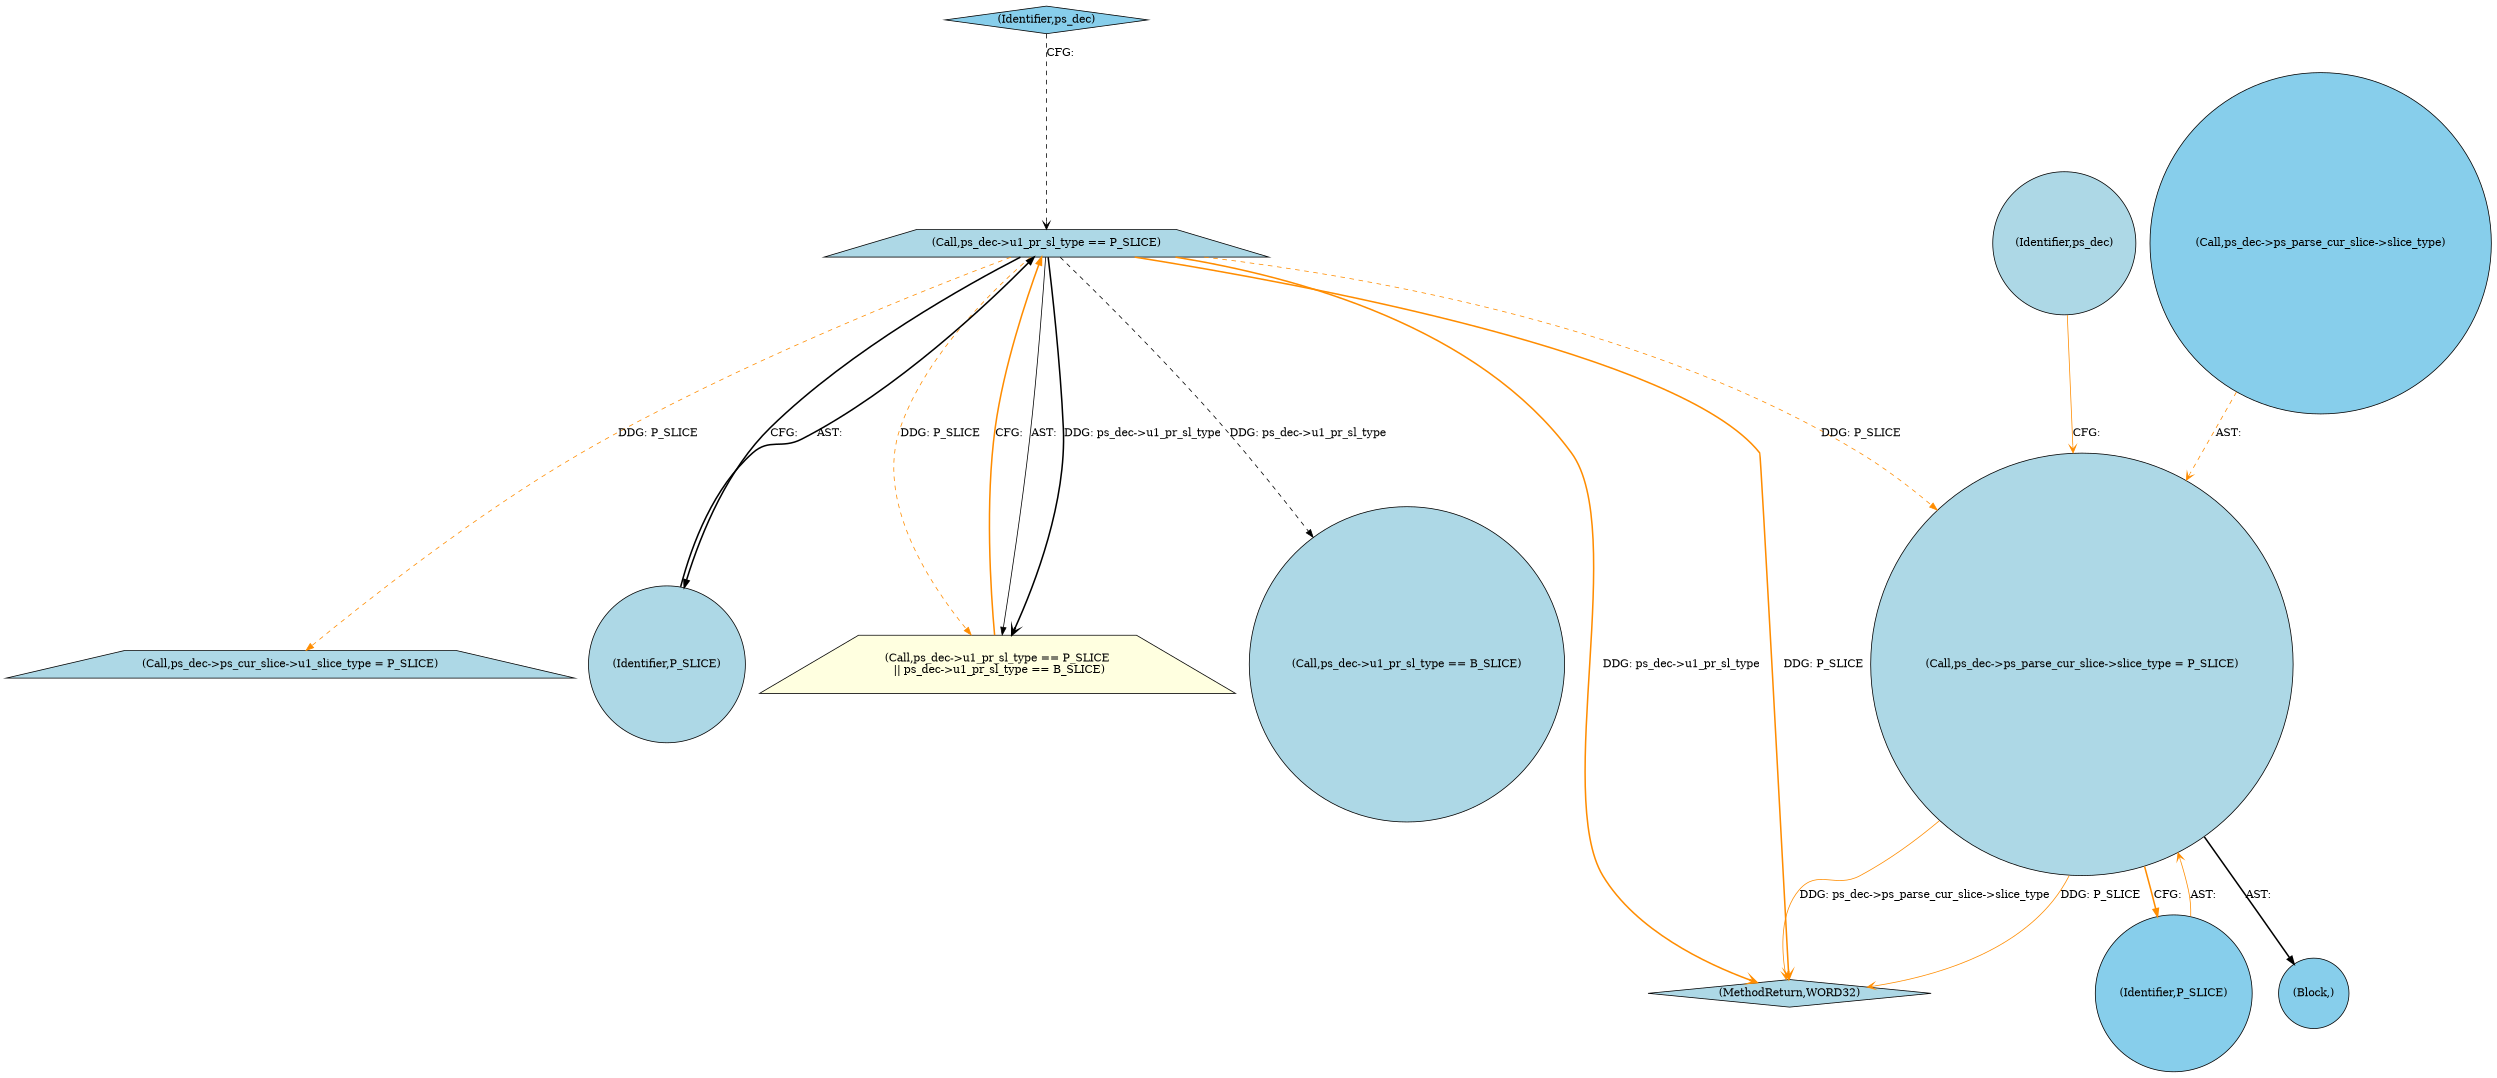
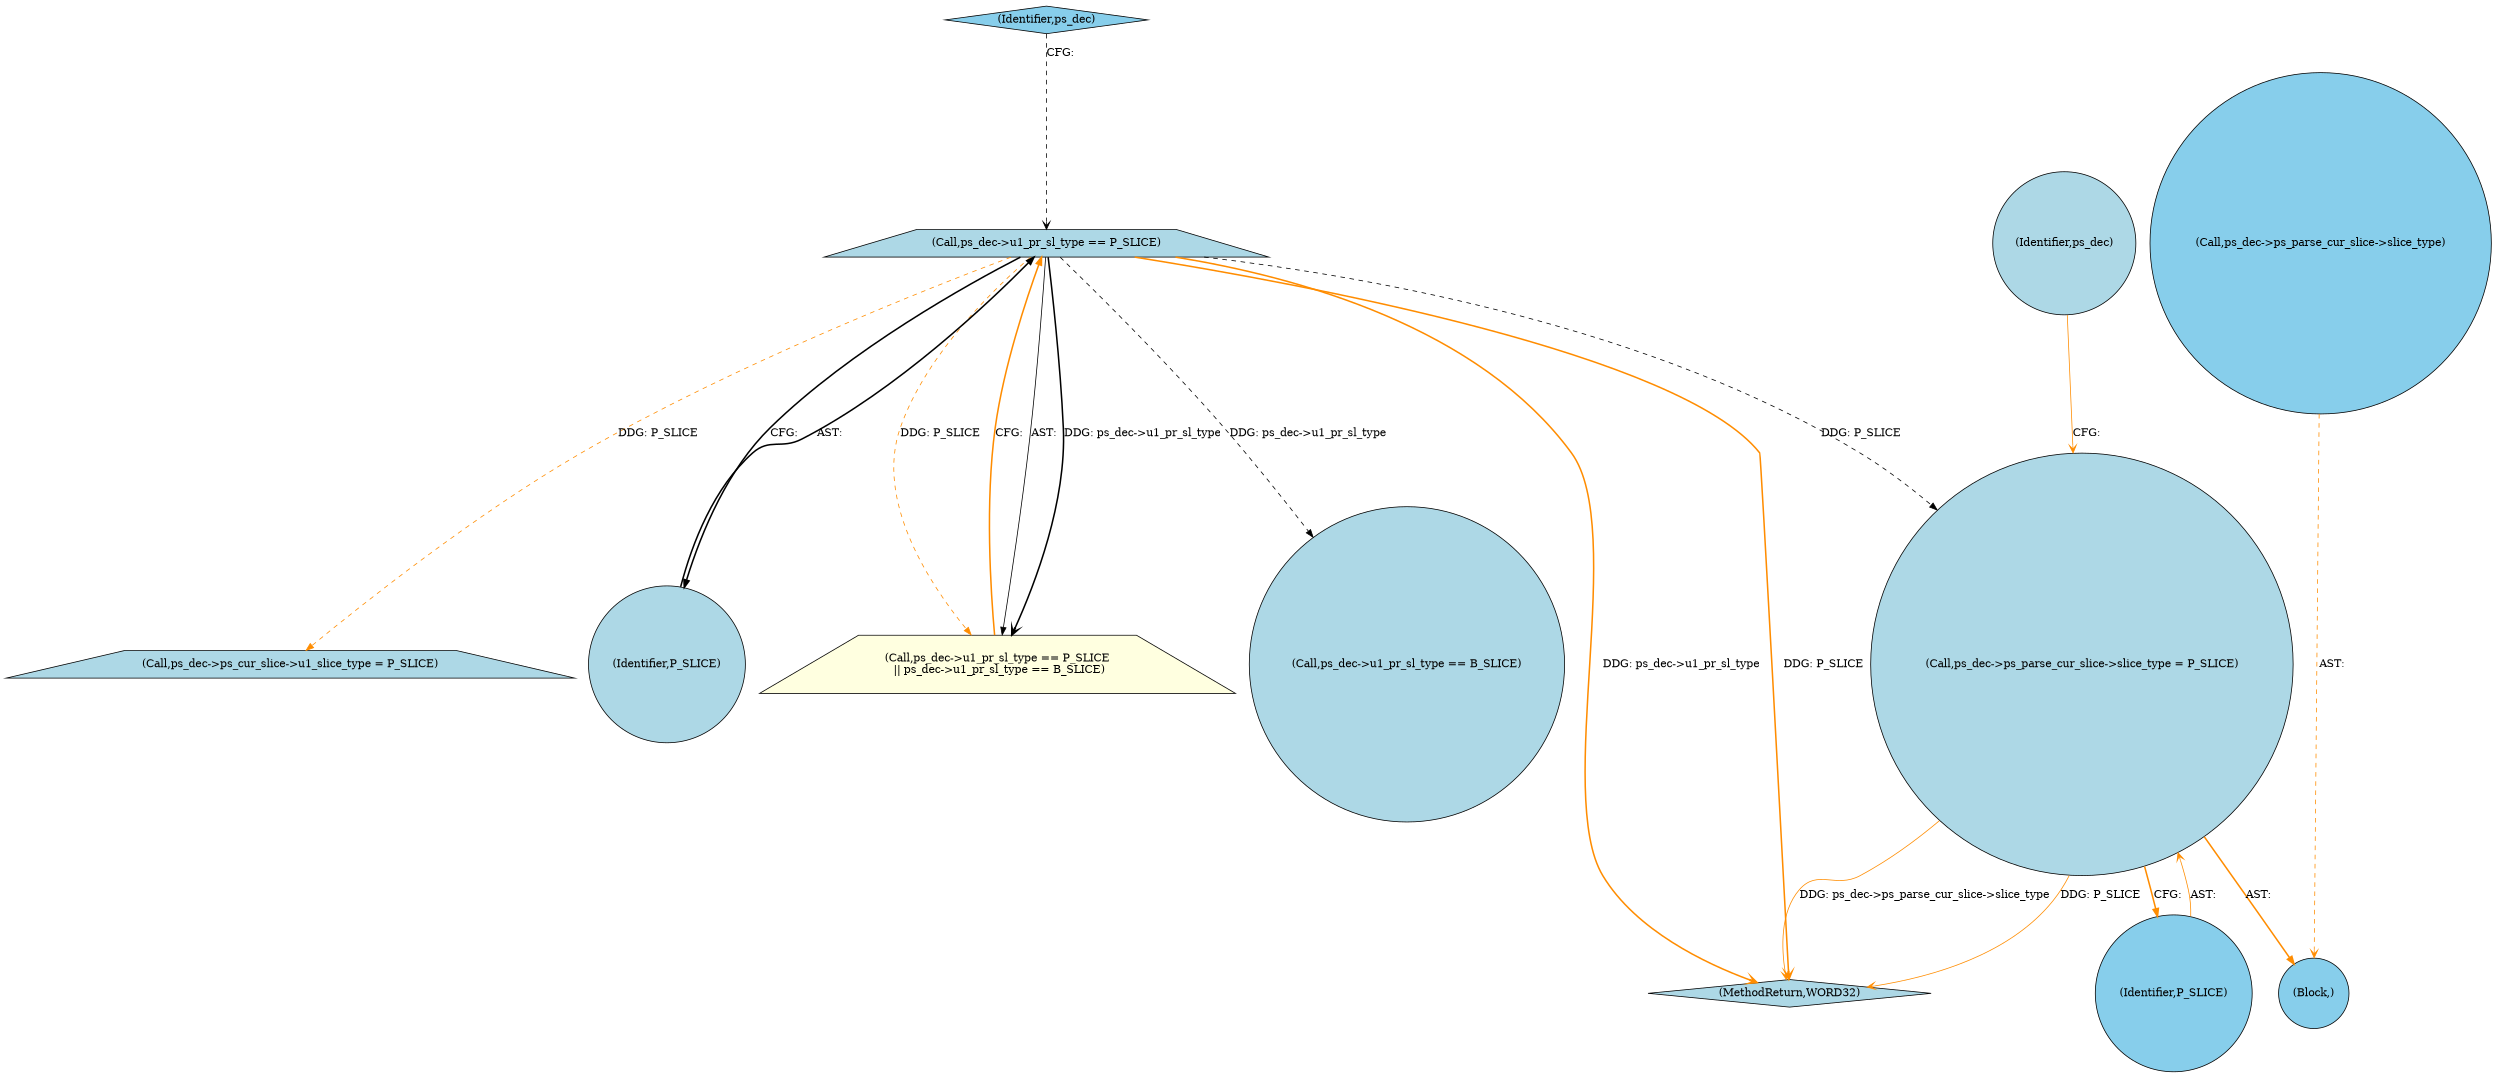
  digraph {
    node [fillcolor=lightblue shape=circle style=filled]
    edge [arrowhead=normal color=darkorange style=bold]
    n1 [label="(Call,ps_dec->ps_parse_cur_slice->slice_type = P_SLICE)"]
    n2 [fillcolor=skyblue label="(Identifier,P_SLICE)"]
    n3 [label="(MethodReturn,WORD32)" shape=diamond]
    n4 [fillcolor=skyblue label="(Block,)"]
    n5 [label="(Call,ps_dec->u1_pr_sl_type == P_SLICE)" shape=trapezium]
    n6 [label="(Call,ps_dec->ps_cur_slice->u1_slice_type = P_SLICE)" shape=trapezium]
    n7 [label="(Identifier,P_SLICE)"]
    n8 [fillcolor=lightyellow label="(Call,ps_dec->u1_pr_sl_type == P_SLICE\n || ps_dec->u1_pr_sl_type == B_SLICE)" shape=trapezium]
    n9 [label="(Call,ps_dec->u1_pr_sl_type == B_SLICE)"]
    n10 [fillcolor=skyblue label="(Call,ps_dec->ps_parse_cur_slice->slice_type)"]
    n11 [fillcolor=skyblue label="(Identifier,ps_dec)" shape=diamond]
    n12 [label="(Identifier,ps_dec)"]
    n1 -> n2 [label="CFG: "]
    n1 -> n3 [arrowhead=vee label="DDG: P_SLICE" style=solid]
    n1 -> n3 [arrowhead=vee label="DDG: ps_dec->ps_parse_cur_slice->slice_type" style=solid]
-   n1 -> n4 [color=black label="AST: "]
+   n1 -> n4 [label="AST: "]
    n2 -> n1 [arrowhead=vee label="AST: " style=solid]
-   n5 -> n1 [label="DDG: P_SLICE" style=dashed]
+   n5 -> n1 [color=black label="DDG: P_SLICE" style=dashed]
    n5 -> n3 [arrowhead=vee label="DDG: ps_dec->u1_pr_sl_type"]
    n5 -> n3 [arrowhead=vee label="DDG: P_SLICE"]
    n5 -> n6 [label="DDG: P_SLICE" style=dashed]
    n5 -> n7 [color=black label="CFG: "]
    n5 -> n8 [color=black label="AST: " style=solid]
    n5 -> n8 [arrowhead=vee color=black label="DDG: ps_dec->u1_pr_sl_type"]
    n5 -> n8 [label="DDG: P_SLICE" style=dashed]
    n5 -> n9 [color=black label="DDG: ps_dec->u1_pr_sl_type" style=dashed]
    n7 -> n5 [color=black label="AST: "]
    n8 -> n5 [label="CFG: "]
-   n10 -> n1 [arrowhead=vee label="AST: " style=dashed]
+   n10 -> n4 [arrowhead=vee label="AST: " style=dashed]
    n11 -> n5 [arrowhead=vee color=black label="CFG: " style=dashed]
    n12 -> n1 [arrowhead=vee label="CFG: " style=solid]
  }
